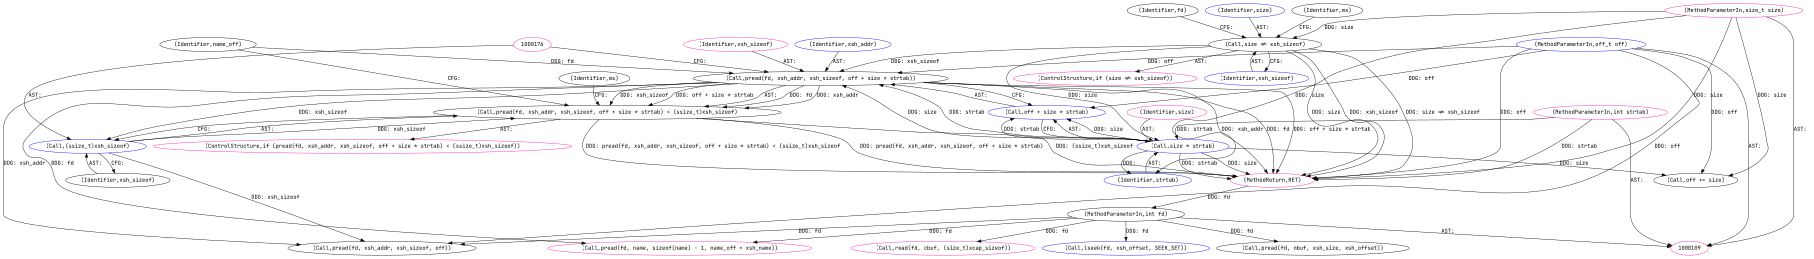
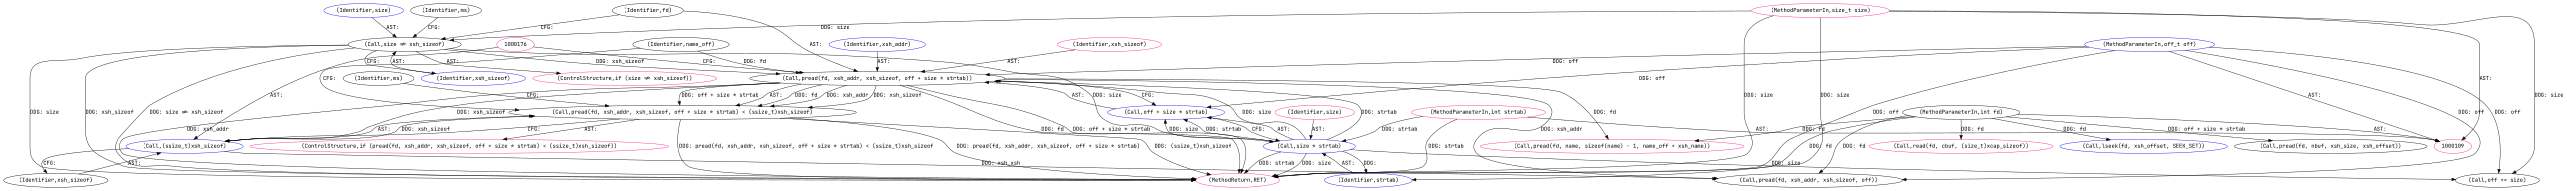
  digraph {
    fontname="JetBrains Mono"
    node [color=black fontname="JetBrains Mono"]
    edge [fontname="JetBrains Mono"]
    n1 [label="(Call,pread(fd, xsh_addr, xsh_sizeof, off + size * strtab) < (ssize_t)xsh_sizeof)"]
    n2 [color=blue label="(Call,(ssize_t)xsh_sizeof)"]
    n3 [color=deeppink label="(MethodReturn,RET)"]
    n4 [color=deeppink label="(ControlStructure,if (pread(fd, xsh_addr, xsh_sizeof, off + size * strtab) < (ssize_t)xsh_sizeof))"]
    n5 [label="(Call,pread(fd, xsh_addr, xsh_sizeof, off))"]
    n6 [label="(Identifier,xsh_sizeof)"]
    n7 [label="(Call,pread(fd, xsh_addr, xsh_sizeof, off + size * strtab))"]
    n8 [color=blue label="(Call,off + size * strtab)"]
    n9 [color=deeppink label="(Call,pread(fd, name, sizeof(name) - 1, name_off + xsh_name))"]
    n10 [color=blue label="(Call,size * strtab)"]
    n11 [label="(MethodParameterIn,int fd)"]
    n12 [color=deeppink label="(Call,read(fd, cbuf, (size_t)xcap_sizeof))"]
    n13 [color=blue label="(Call,lseek(fd, xsh_offset, SEEK_SET))"]
    n14 [label="(Call,pread(fd, nbuf, xsh_size, xsh_offset))"]
    1000109 [color=deeppink]
    n16 [label="(Call,size != xsh_sizeof)"]
    n17 [color=deeppink label="(ControlStructure,if (size != xsh_sizeof))"]
    n18 [color=blue label="(Identifier,xsh_sizeof)"]
    n19 [label="(Call,off += size)"]
    n20 [color=blue label="(Identifier,strtab)"]
    n21 [color=deeppink label="(MethodParameterIn,size_t size)"]
    n22 [color=blue label="(MethodParameterIn,off_t off)"]
    n23 [color=deeppink label="(MethodParameterIn,int strtab)"]
    n24 [label="(Identifier,fd)"]
    n25 [label="(Identifier,ms)"]
    n26 [color=deeppink label="(Identifier,size)"]
    n27 [color=blue label="(Identifier,xsh_addr)"]
    n28 [color=blue label="(Identifier,size)"]
    n29 [label="(Identifier,name_off)"]
    n30 [label="(Identifier,ms)"]
    n31 [color=deeppink label="(Identifier,xsh_sizeof)"]
    1000176 [color=deeppink]
    n1 -> n2 [label="CFG: "]
    n1 -> n3 [label="DDG: pread(fd, xsh_addr, xsh_sizeof, off + size * strtab)"]
    n1 -> n3 [label="DDG: (ssize_t)xsh_sizeof"]
    n1 -> n3 [label="DDG: pread(fd, xsh_addr, xsh_sizeof, off + size * strtab) < (ssize_t)xsh_sizeof"]
    n1 -> n4 [label="AST: "]
    n2 -> n1 [label="AST: "]
    n2 -> n1 [label="DDG: xsh_sizeof"]
-   n2 -> n5 [label="DDG: xsh_sizeof"]
+   n2 -> n5 [label="DDG: xsh_xsh"]
    n2 -> n6 [label="CFG: "]
    n6 -> n2 [label="AST: "]
    n7 -> n1 [label="AST: "]
    n7 -> n1 [label="DDG: fd"]
    n7 -> n1 [label="DDG: xsh_addr"]
    n7 -> n1 [label="DDG: xsh_sizeof"]
    n7 -> n1 [label="DDG: off + size * strtab"]
    n7 -> n2 [label="DDG: xsh_sizeof"]
    n7 -> n3 [label="DDG: xsh_addr"]
    n7 -> n3 [label="DDG: fd"]
    n7 -> n3 [label="DDG: off + size * strtab"]
    n7 -> n5 [label="DDG: xsh_addr"]
    n7 -> n8 [label="CFG: "]
    n7 -> n9 [label="DDG: fd"]
    n8 -> n7 [label="AST: "]
    n8 -> n10 [label="CFG: "]
    n10 -> n3 [label="DDG: size"]
    n10 -> n3 [label="DDG: strtab"]
    n10 -> n7 [label="DDG: size"]
    n10 -> n7 [label="DDG: strtab"]
    n10 -> n8 [label="AST: "]
    n10 -> n8 [label="DDG: size"]
    n10 -> n8 [label="DDG: strtab"]
    n10 -> n19 [label="DDG: size"]
    n10 -> n20 [label="DDG: "]
-   n3 -> n11 [label="DDG: fd"]
+   n11 -> n3 [label="DDG: fd"]
    n11 -> n5 [label="DDG: fd"]
    n11 -> n9 [label="DDG: fd"]
    n11 -> n12 [label="DDG: fd"]
    n11 -> n13 [label="DDG: fd"]
-   n11 -> n14 [label="DDG: fd"]
+   n11 -> n14 [label="DDG: off + size * strtab"]
    n11 -> 1000109 [label="AST: "]
    n16 -> n3 [label="DDG: size != xsh_sizeof"]
    n16 -> n3 [label="DDG: size"]
    n16 -> n3 [label="DDG: xsh_sizeof"]
    n16 -> n7 [label="DDG: xsh_sizeof"]
    n16 -> n10 [label="DDG: size"]
    n16 -> n17 [label="AST: "]
    n16 -> n18 [label="CFG: "]
    n18 -> n16 [label="AST: "]
    n20 -> n10 [label="AST: "]
    n21 -> n3 [label="DDG: size"]
    n21 -> 1000109 [label="AST: "]
    n21 -> n16 [label="DDG: size"]
    n21 -> n19 [label="DDG: size"]
    n21 -> n20 [label="DDG: size"]
    n22 -> n3 [label="DDG: off"]
    n22 -> n5 [label="DDG: off"]
    n22 -> n7 [label="DDG: off"]
    n22 -> n8 [label="DDG: off"]
    n22 -> 1000109 [label="AST: "]
    n22 -> n19 [label="DDG: off"]
    n23 -> n3 [label="DDG: strtab"]
    n23 -> n10 [label="DDG: strtab"]
    n23 -> 1000109 [label="AST: "]
+   n24 -> n7 [label="AST: "]
    n24 -> n16 [label="CFG: "]
    n25 -> n1 [label="CFG: "]
    n26 -> n10 [label="AST: "]
    n27 -> n7 [label="AST: "]
    n28 -> n16 [label="AST: "]
    n29 -> n1 [label="CFG: "]
    n29 -> n7 [label="DDG: fd"]
    n30 -> n16 [label="CFG: "]
    n31 -> n7 [label="AST: "]
    1000176 -> n2 [label="AST: "]
    1000176 -> n7 [label="CFG: "]
  }
